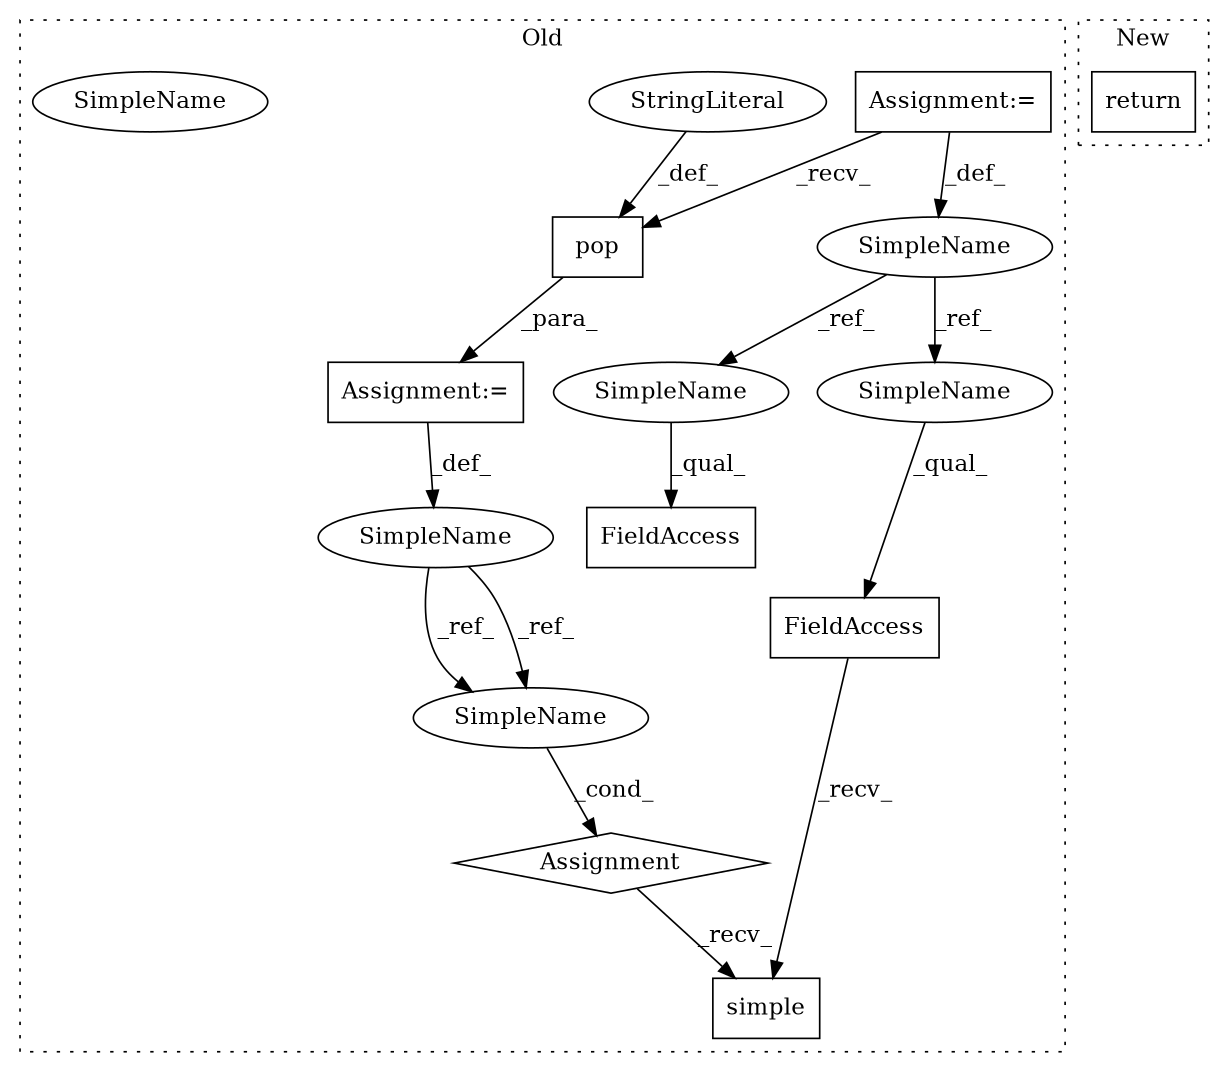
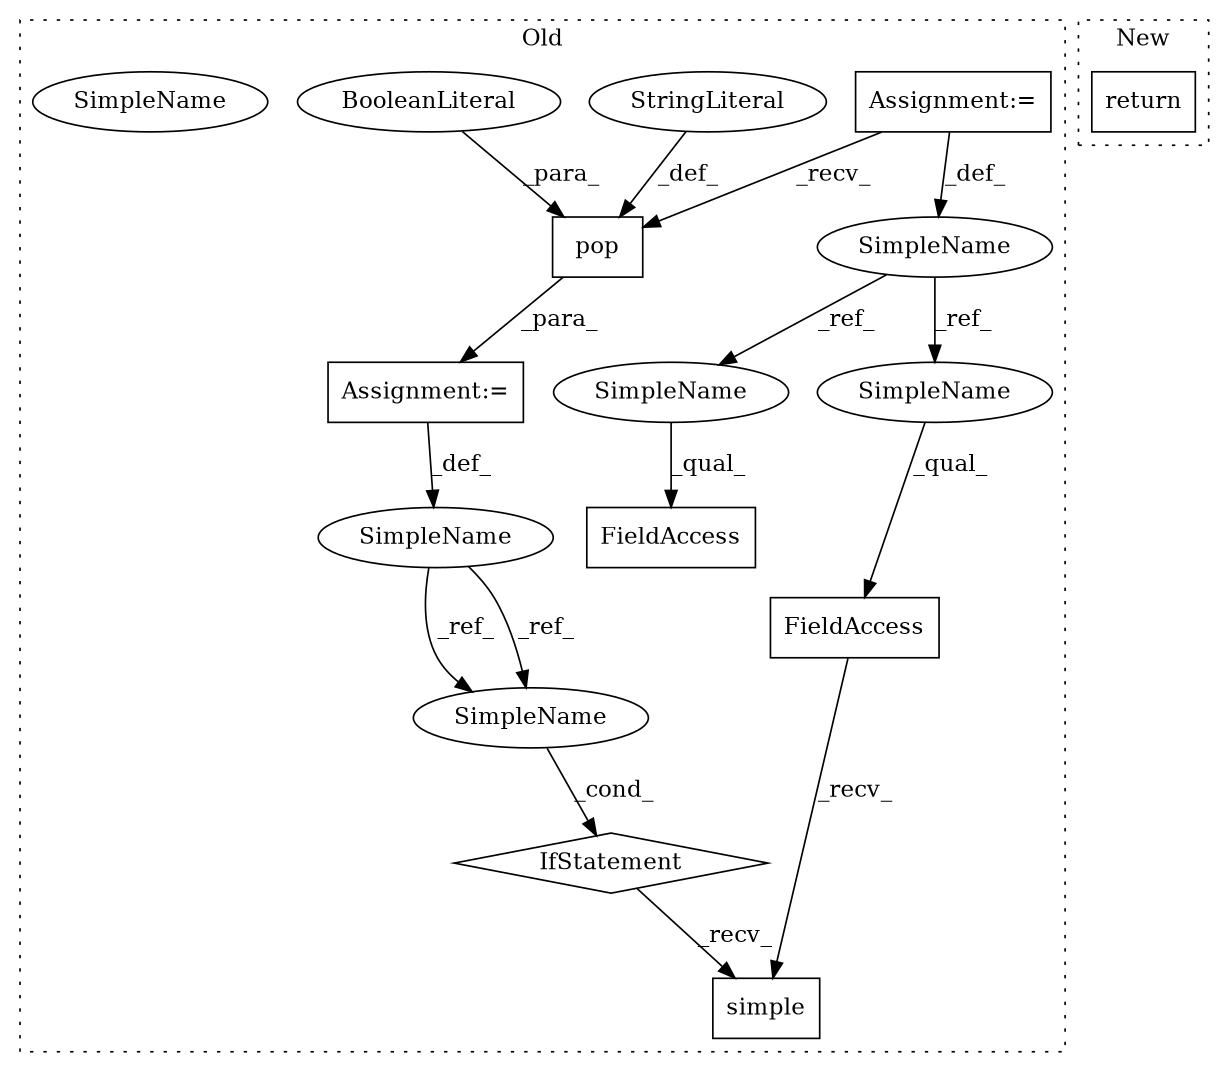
  digraph {
    node [a=42 l=12 s=12459 shape=ellipse]
    n1 [a=32 l="4,1" label=pop s="12228,12252" shape=box]
    n2 [a=7 l=1 label="Assignment:=" s=12213 shape=box]
    n3 [a=45 l=14 label=StringLiteral s=12232]
    n4 [a=7 l=13 label="Assignment:=" s=12182 shape=box]
-   n5 [a=25 l=3 label=Assignment s=12441 shape=diamond]
+   n5 [a=25 l=3 label=IfStatement s=12441 shape=diamond]
+   n6 [a=9 l=5 label=BooleanLiteral s=12247]
    n7 [a=32 l=8 label=simple s=12472 shape=box]
    n8 [a=22 label=FieldAccess shape=box]
    n9 [label=SimpleName s=12201]
    n10 [label=SimpleName s=12429]
    n11 [l=4 label=SimpleName s=12381]
    n12 [a=22 label=FieldAccess s=12444 shape=box]
    n13 [label=SimpleName s=12429]
    n14 [l=4 label=SimpleName]
    n15 [l=4 label=SimpleName s=12444]
    n16 [a=41 l=7 label=return s=12620 shape=box]
    subgraph cluster_1 {
      label=Old
      style=dotted
      n1
      n2
      n3
      n4
      n5
+     n6
      n7
      n8
      n9
      n10
      n11
      n12
      n13
      n14
      n15
    }
    subgraph cluster_2 {
      label=New
      style=dotted
      n16
    }
    n1 -> n2 [label=_para_]
    n2 -> n9 [label=_def_]
    n3 -> n1 [label=_def_]
    n4 -> n1 [label=_recv_]
    n4 -> n11 [label=_def_]
    n5 -> n7 [label=_recv_]
+   n6 -> n1 [label=_para_]
    n8 -> n7 [label=_recv_]
    n9 -> n13 [label=_ref_]
    n9 -> n13 [label=_ref_]
    n11 -> n14 [label=_ref_]
    n11 -> n15 [label=_ref_]
    n13 -> n5 [label=_cond_]
    n14 -> n8 [label=_qual_]
    n15 -> n12 [label=_qual_]
  }
